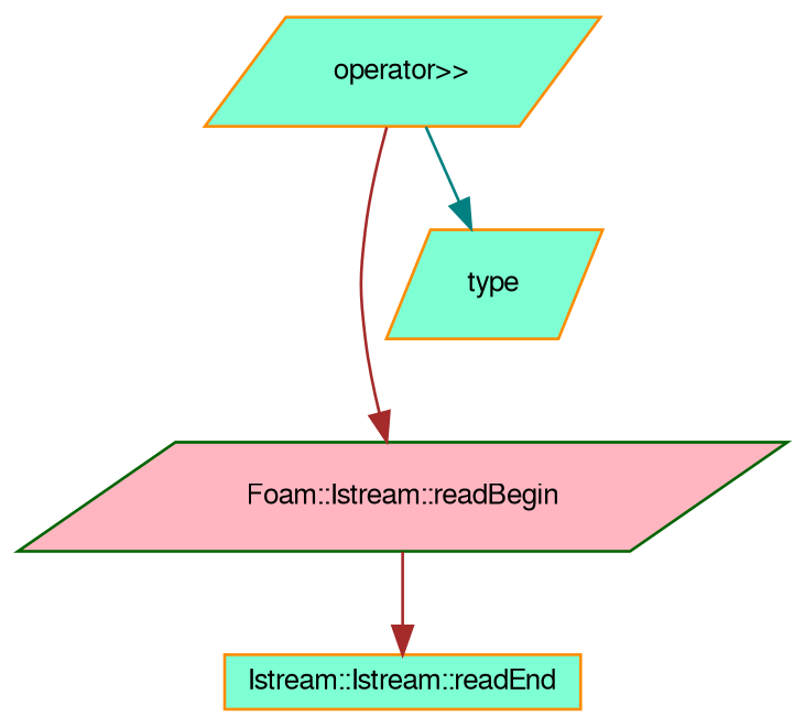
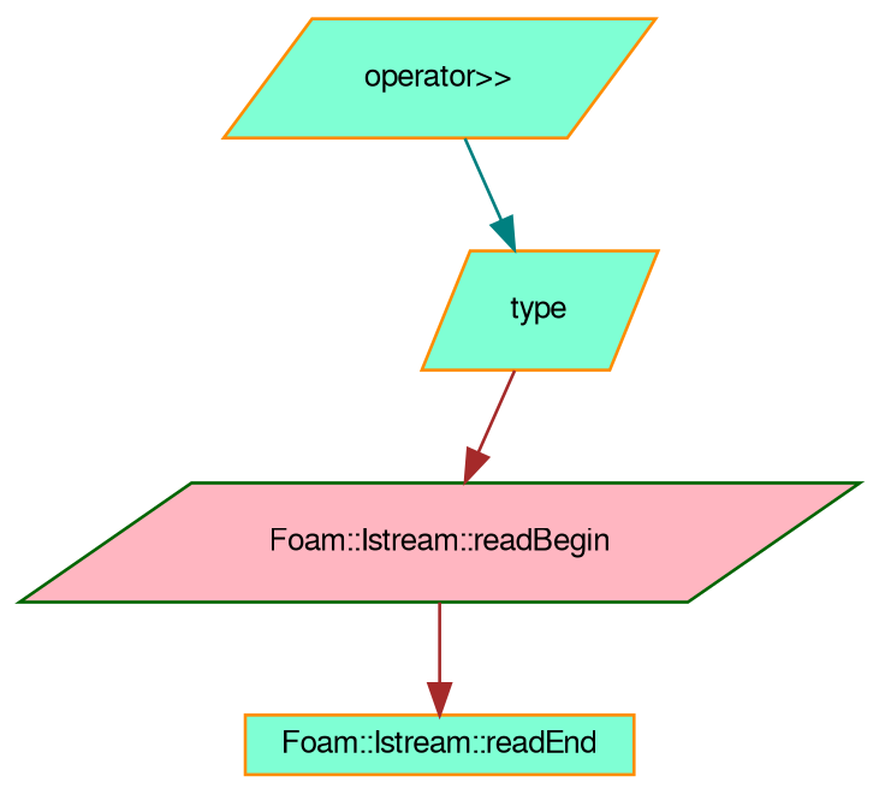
  digraph {
    rankdir=TB
    node [color=darkorange fillcolor=aquamarine fontname=FreeSans fontsize=10 shape=parallelogram style=filled]
    edge [color=brown fontname=FreeSans fontsize=10 labelfontname=FreeSans labelfontsize=10 style=solid]
    n1 [fontcolor=black height=0.2 label="operator\>\>" width=0.4]
    n2 [color=darkgreen fillcolor=lightpink height=0.2 label="Foam::Istream::readBegin" width=0.4]
    n3 [height=0.2 label=type width=0.4]
-   n4 [height=0.2 label="Istream::Istream::readEnd" shape=box width=0.4]
-   n1 -> n2
+   n4 [height=0.2 label="Foam::Istream::readEnd" shape=box width=0.4]
+   n3 -> n2
    n1 -> n3 [color=teal]
    n2 -> n4
  }
